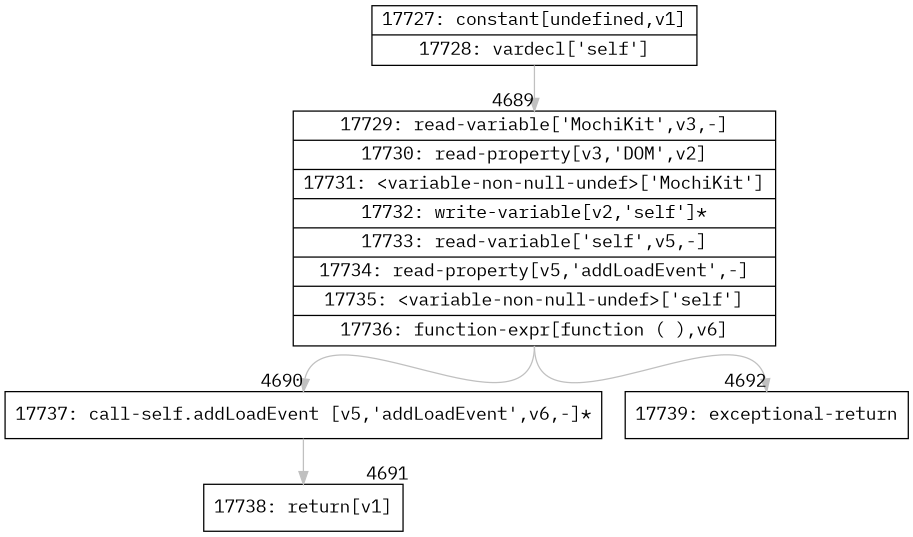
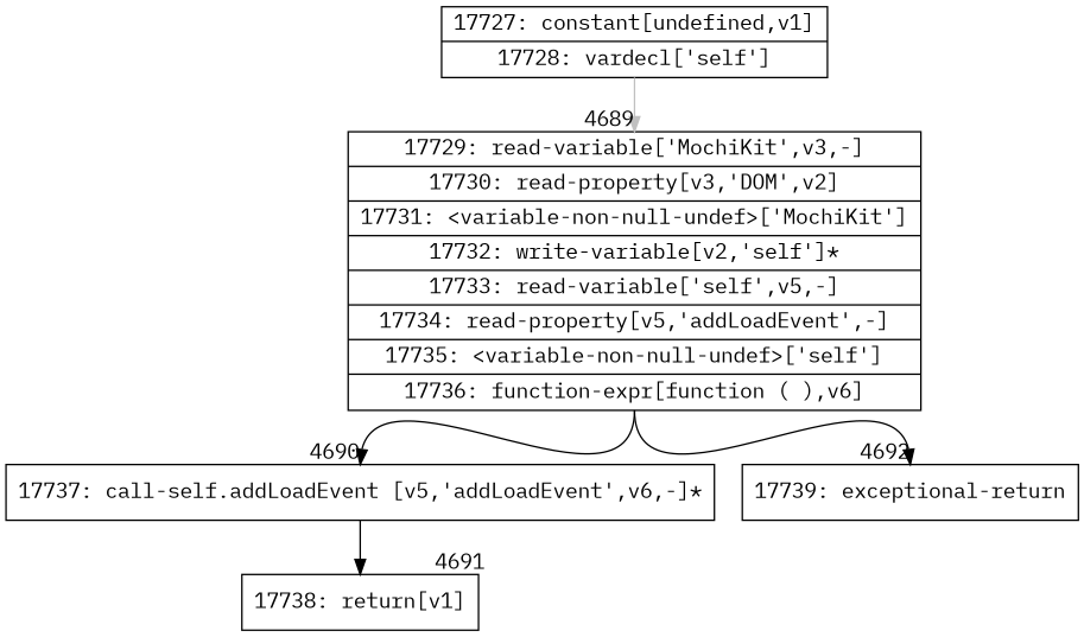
  digraph {
    fontname="IBM Plex Mono"
    rankdir=TD
    node [fontname="IBM Plex Mono" shape=record]
    edge [fontname="IBM Plex Mono" headport=n tailport=s]
    n1 [label="{17727: constant[undefined,v1]|17728: vardecl['self']}"]
    n2 [label="{17729: read-variable['MochiKit',v3,-]|17730: read-property[v3,'DOM',v2]|17731: \<variable-non-null-undef\>['MochiKit']|17732: write-variable[v2,'self']*|17733: read-variable['self',v5,-]|17734: read-property[v5,'addLoadEvent',-]|17735: \<variable-non-null-undef\>['self']|17736: function-expr[function ( ),v6]}"]
    n3 [label="{17737: call-self.addLoadEvent [v5,'addLoadEvent',v6,-]*}"]
    n4 [label="{17739: exceptional-return}"]
    n5 [label="{17738: return[v1]}"]
    n1 -> n2 [color=gray headlabel="      4689"]
-   n2 -> n3 [headlabel="      4690" color=gray]
-   n2 -> n4 [color=gray headlabel="      4692"]
-   n3 -> n5 [headlabel="      4691" color=gray]
+   n2 -> n3 [headlabel="      4690"]
+   n2 -> n4 [color=black headlabel="      4692"]
+   n3 -> n5 [headlabel="      4691"]
  }
